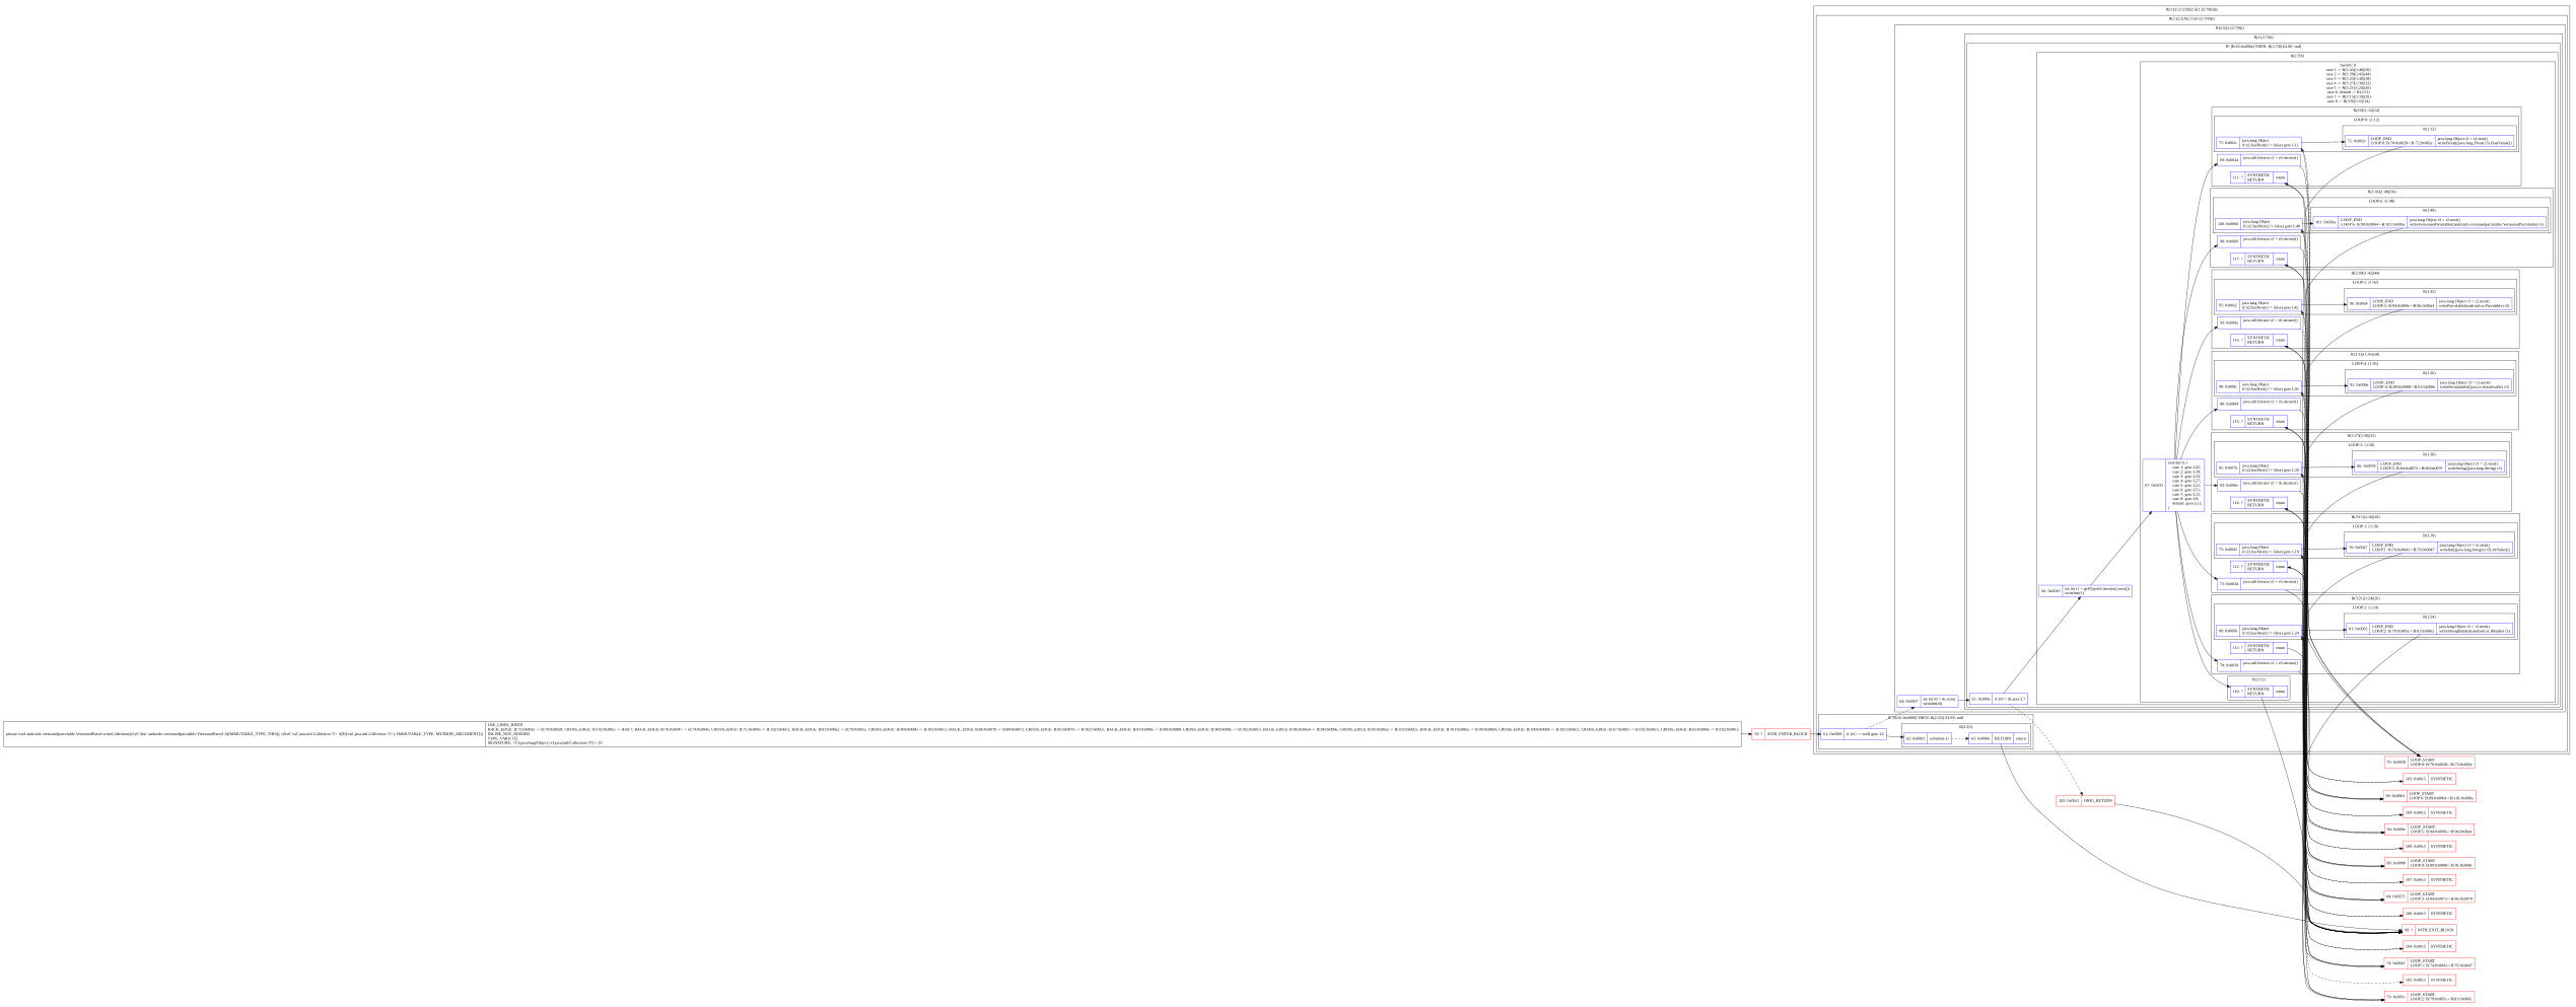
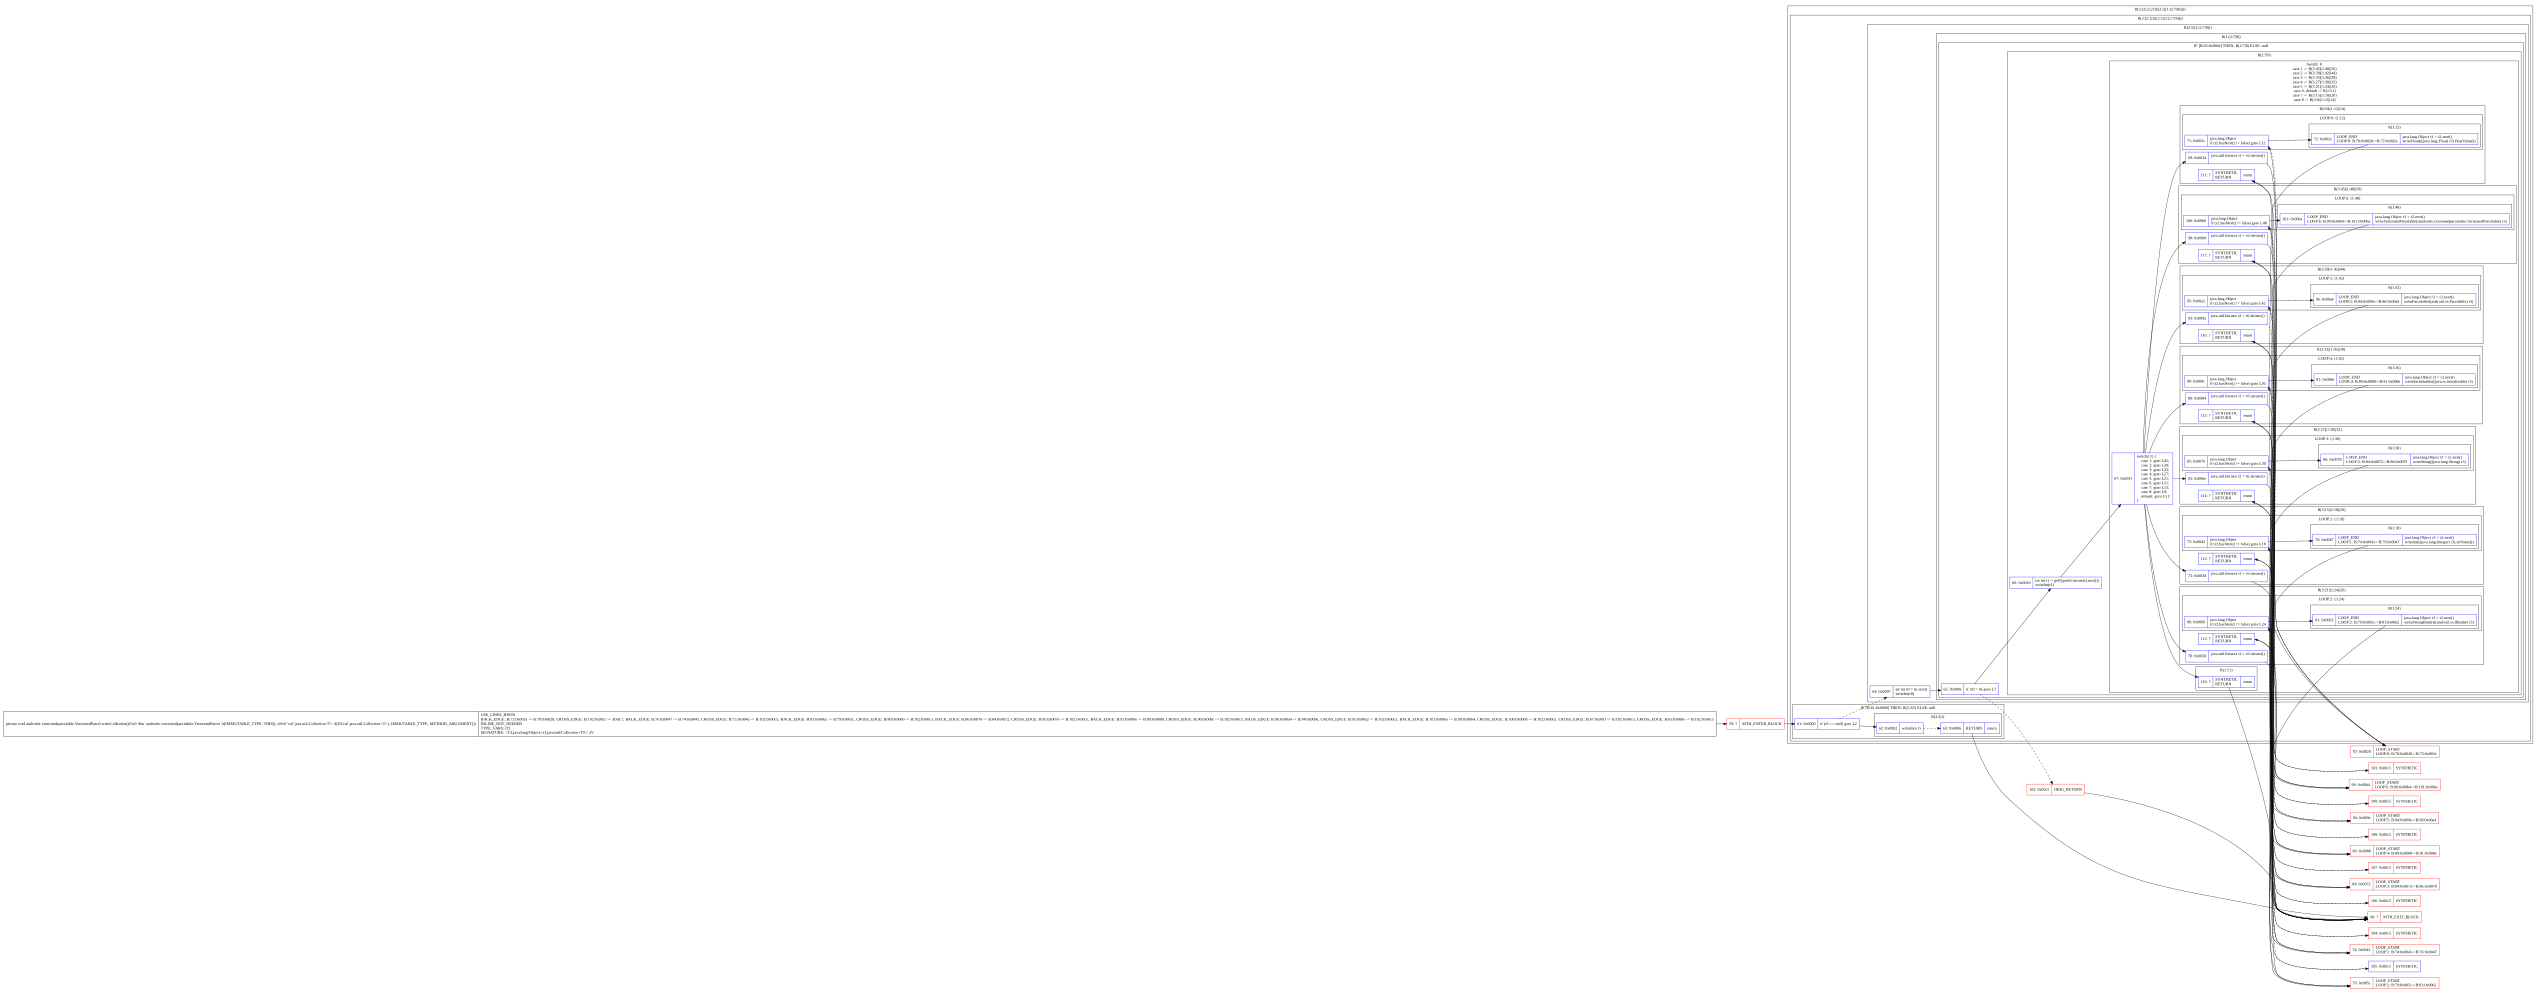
  digraph {
    fontname="Liberation Serif"
    rankdir=LR
    node [color=blue fontname="Liberation Serif" shape=record]
    edge [fontname="Liberation Serif"]
    n1 [label="{62\:\ 0x0002|writeInt(\-1)\l}"]
    n2 [label="{63\:\ 0x0006|RETURN\l|return\l}"]
    n3 [label="{61\:\ 0x0000|if (r6 == null) goto L2\l}"]
    n4 [label="{101\:\ 0x00ba|LOOP_END\lLOOP:6: B:99:0x00b4\-\>B:101:0x00ba\l|java.lang.Object r3 = r2.next()\lwriteVersionedParcelable((androidx.versionedparcelable.VersionedParcelable) r3)\l}"]
    n5 [label="{100\:\ 0x00b8|java.lang.Object \lif (r2.hasNext() != false) goto L48\l}"]
    n6 [label="{98\:\ 0x00b0|java.util.Iterator r2 = r6.iterator()\l\l}"]
    n7 [label="{117\:\ ?|SYNTHETIC\lRETURN\l|return\l}"]
    n8 [label="{96\:\ 0x00a4|LOOP_END\lLOOP:5: B:94:0x009e\-\>B:96:0x00a4\l|java.lang.Object r3 = r2.next()\lwriteParcelable((android.os.Parcelable) r3)\l}"]
    n9 [label="{95\:\ 0x00a2|java.lang.Object \lif (r2.hasNext() != false) goto L42\l}"]
    n10 [label="{93\:\ 0x009a|java.util.Iterator r2 = r6.iterator()\l\l}"]
    n11 [label="{116\:\ ?|SYNTHETIC\lRETURN\l|return\l}"]
    n12 [label="{91\:\ 0x008e|LOOP_END\lLOOP:4: B:89:0x0088\-\>B:91:0x008e\l|java.lang.Object r3 = r2.next()\lwriteSerializable((java.io.Serializable) r3)\l}"]
    n13 [label="{90\:\ 0x008c|java.lang.Object \lif (r2.hasNext() != false) goto L36\l}"]
    n14 [label="{88\:\ 0x0084|java.util.Iterator r2 = r6.iterator()\l\l}"]
    n15 [label="{115\:\ ?|SYNTHETIC\lRETURN\l|return\l}"]
    n16 [label="{86\:\ 0x0078|LOOP_END\lLOOP:3: B:84:0x0072\-\>B:86:0x0078\l|java.lang.Object r3 = r2.next()\lwriteString((java.lang.String) r3)\l}"]
    n17 [label="{85\:\ 0x0076|java.lang.Object \lif (r2.hasNext() != false) goto L30\l}"]
    n18 [label="{83\:\ 0x006e|java.util.Iterator r2 = r6.iterator()\l\l}"]
    n19 [label="{114\:\ ?|SYNTHETIC\lRETURN\l|return\l}"]
    n20 [label="{81\:\ 0x0062|LOOP_END\lLOOP:2: B:79:0x005c\-\>B:81:0x0062\l|java.lang.Object r3 = r2.next()\lwriteStrongBinder((android.os.IBinder) r3)\l}"]
    n21 [label="{80\:\ 0x0060|java.lang.Object \lif (r2.hasNext() != false) goto L24\l}"]
    n22 [label="{78\:\ 0x0058|java.util.Iterator r2 = r6.iterator()\l\l}"]
    n23 [label="{113\:\ ?|SYNTHETIC\lRETURN\l|return\l}"]
    n24 [label="{110\:\ ?|SYNTHETIC\lRETURN\l|return\l}"]
    n25 [label="{76\:\ 0x0047|LOOP_END\lLOOP:1: B:74:0x0041\-\>B:76:0x0047\l|java.lang.Object r3 = r2.next()\lwriteInt(((java.lang.Integer) r3).intValue())\l}"]
    n26 [label="{75\:\ 0x0045|java.lang.Object \lif (r2.hasNext() != false) goto L18\l}"]
    n27 [label="{73\:\ 0x003d|java.util.Iterator r2 = r6.iterator()\l\l}"]
    n28 [label="{112\:\ ?|SYNTHETIC\lRETURN\l|return\l}"]
    n29 [label="{72\:\ 0x002e|LOOP_END\lLOOP:0: B:70:0x0028\-\>B:72:0x002e\l|java.lang.Object r3 = r2.next()\lwriteFloat(((java.lang.Float) r3).floatValue())\l}"]
    n30 [label="{71\:\ 0x002c|java.lang.Object \lif (r2.hasNext() != false) goto L12\l}"]
    n31 [label="{69\:\ 0x0024|java.util.Iterator r2 = r6.iterator()\l\l}"]
    n32 [label="{111\:\ ?|SYNTHETIC\lRETURN\l|return\l}"]
    n33 [label="{67\:\ 0x001f|switch(r1) \{\l    case 1: goto L45;\l    case 2: goto L39;\l    case 3: goto L33;\l    case 4: goto L27;\l    case 5: goto L21;\l    case 6: goto L51;\l    case 7: goto L15;\l    case 8: goto L9;\l    default: goto L51;\l\}\l}"]
    n34 [label="{66\:\ 0x0010|int int r1 = getType(r6.iterator().next())\lwriteInt(r1)\l}"]
    n35 [label="{65\:\ 0x000e|if (r0 \> 0) goto L7\l}"]
    n36 [label="{64\:\ 0x0007|int int r0 = r6.size()\lwriteInt(r0)\l}"]
    n37 [color=red label="{60\:\ ?|MTH_EXIT_BLOCK\l}"]
    n38 [color=red label="{99\:\ 0x00b4|LOOP_START\lLOOP:6: B:99:0x00b4\-\>B:101:0x00ba\l}"]
    n39 [color=red label="{109\:\ 0x00c5|SYNTHETIC\l}"]
    n40 [color=red label="{94\:\ 0x009e|LOOP_START\lLOOP:5: B:94:0x009e\-\>B:96:0x00a4\l}"]
    n41 [color=red label="{108\:\ 0x00c5|SYNTHETIC\l}"]
    n42 [color=red label="{89\:\ 0x0088|LOOP_START\lLOOP:4: B:89:0x0088\-\>B:91:0x008e\l}"]
    n43 [color=red label="{107\:\ 0x00c5|SYNTHETIC\l}"]
    n44 [color=red label="{84\:\ 0x0072|LOOP_START\lLOOP:3: B:84:0x0072\-\>B:86:0x0078\l}"]
    n45 [color=red label="{106\:\ 0x00c5|SYNTHETIC\l}"]
    n46 [color=red label="{79\:\ 0x005c|LOOP_START\lLOOP:2: B:79:0x005c\-\>B:81:0x0062\l}"]
-   n47 [color=red label="{105\:\ 0x00c5|SYNTHETIC\l}"]
+   n47 [label="{105\:\ 0x00c5|SYNTHETIC\l}"]
    n48 [color=red label="{74\:\ 0x0041|LOOP_START\lLOOP:1: B:74:0x0041\-\>B:76:0x0047\l}"]
    n49 [color=red label="{104\:\ 0x00c5|SYNTHETIC\l}"]
    n50 [color=red label="{70\:\ 0x0028|LOOP_START\lLOOP:0: B:70:0x0028\-\>B:72:0x002e\l}"]
    n51 [color=red label="{103\:\ 0x00c5|SYNTHETIC\l}"]
    n52 [color=red label="{102\:\ 0x00c5|ORIG_RETURN\l}"]
    n53 [color=red label="{59\:\ ?|MTH_ENTER_BLOCK\l}"]
    n54 [label="{private void androidx.versionedparcelable.VersionedParcel.writeCollection((r5v0 'this' androidx.versionedparcelable.VersionedParcel A[IMMUTABLE_TYPE, THIS]), (r6v0 'val' java.util.Collection\<T\> A[D('val' java.util.Collection\<T\>), IMMUTABLE_TYPE, METHOD_ARGUMENT]))  | USE_LINES_HINTS\lBACK_EDGE: B:72:0x002e \-\> B:70:0x0028, CROSS_EDGE: B:102:0x00c5 \-\> B:60:?, BACK_EDGE: B:76:0x0047 \-\> B:74:0x0041, CROSS_EDGE: B:75:0x0045 \-\> B:102:0x00c5, BACK_EDGE: B:81:0x0062 \-\> B:79:0x005c, CROSS_EDGE: B:80:0x0060 \-\> B:102:0x00c5, BACK_EDGE: B:86:0x0078 \-\> B:84:0x0072, CROSS_EDGE: B:85:0x0076 \-\> B:102:0x00c5, BACK_EDGE: B:91:0x008e \-\> B:89:0x0088, CROSS_EDGE: B:90:0x008c \-\> B:102:0x00c5, BACK_EDGE: B:96:0x00a4 \-\> B:94:0x009e, CROSS_EDGE: B:95:0x00a2 \-\> B:102:0x00c5, BACK_EDGE: B:101:0x00ba \-\> B:99:0x00b4, CROSS_EDGE: B:100:0x00b8 \-\> B:102:0x00c5, CROSS_EDGE: B:67:0x001f \-\> B:102:0x00c5, CROSS_EDGE: B:65:0x000e \-\> B:102:0x00c5\lINLINE_NOT_NEEDED\lTYPE_VARS: [T]\lSIGNATURE: \<T:Ljava\/lang\/Object;\>(Ljava\/util\/Collection\<TT;\>;)V\l}" color=""]
    subgraph cluster_1 {
      label="R(1:(2:(2:2|3)|(2:5|(1:(2:7|8)))))"
      subgraph cluster_2 {
        label="R(2:(2:2|3)|(2:5|(1:(2:7|8))))"
        subgraph cluster_3 {
          label="IF [B:61:0x0000] THEN: R(2:2|3) ELSE: null"
          n3
          subgraph cluster_4 {
            label="R(2:2|3)"
            n1
            n2
          }
        }
        subgraph cluster_5 {
          label="R(2:5|(1:(2:7|8)))"
          n36
          subgraph cluster_6 {
            label="R(1:(2:7|8))"
            subgraph cluster_7 {
              label="IF [B:65:0x000e] THEN: R(2:7|8) ELSE: null"
              n35
              subgraph cluster_8 {
                label="R(2:7|8)"
                n34
                subgraph cluster_9 {
                  label="Switch: 8\n case 1 -> R(3:45|(1:48)|50)\n case 2 -> R(3:39|(1:42)|44)\n case 3 -> R(3:33|(1:36)|38)\n case 4 -> R(3:27|(1:30)|32)\n case 5 -> R(3:21|(1:24)|26)\n case 6, default -> R(1:51)\n case 7 -> R(3:15|(1:18)|20)\n case 8 -> R(3:9|(1:12)|14)"
                  n33
                  subgraph cluster_10 {
                    label="R(3:45|(1:48)|50)"
                    n6
                    n7
                    subgraph cluster_11 {
                      label="LOOP:6: (1:48)"
                      n5
                      subgraph cluster_12 {
                        label="R(1:48)"
                        n4
                      }
                    }
                  }
                  subgraph cluster_13 {
                    label="R(3:39|(1:42)|44)"
                    n10
                    n11
                    subgraph cluster_14 {
                      label="LOOP:5: (1:42)"
                      n9
                      subgraph cluster_15 {
                        label="R(1:42)"
                        n8
                      }
                    }
                  }
                  subgraph cluster_16 {
                    label="R(3:33|(1:36)|38)"
                    n14
                    n15
                    subgraph cluster_17 {
                      label="LOOP:4: (1:36)"
                      n13
                      subgraph cluster_18 {
                        label="R(1:36)"
                        n12
                      }
                    }
                  }
                  subgraph cluster_19 {
                    label="R(3:27|(1:30)|32)"
                    n18
                    n19
                    subgraph cluster_20 {
                      label="LOOP:3: (1:30)"
                      n17
                      subgraph cluster_21 {
                        label="R(1:30)"
                        n16
                      }
                    }
                  }
                  subgraph cluster_22 {
                    label="R(3:21|(1:24)|26)"
                    n22
                    n23
                    subgraph cluster_23 {
                      label="LOOP:2: (1:24)"
                      n21
                      subgraph cluster_24 {
                        label="R(1:24)"
                        n20
                      }
                    }
                  }
                  subgraph cluster_25 {
                    label="R(1:51)"
                    n24
                  }
                  subgraph cluster_26 {
                    label="R(3:15|(1:18)|20)"
                    n27
                    n28
                    subgraph cluster_27 {
                      label="LOOP:1: (1:18)"
                      n26
                      subgraph cluster_28 {
                        label="R(1:18)"
                        n25
                      }
                    }
                  }
                  subgraph cluster_29 {
                    label="R(3:9|(1:12)|14)"
                    n31
                    n32
                    subgraph cluster_30 {
                      label="LOOP:0: (1:12)"
                      n30
                      subgraph cluster_31 {
                        label="R(1:12)"
                        n29
                      }
                    }
                  }
                }
              }
            }
          }
        }
      }
    }
    n1 -> n2 [style=dashed]
    n2 -> n37
    n3 -> n1
    n3 -> n36 [style=dashed]
    n4 -> n38
    n5 -> n4
    n5 -> n39 [style=dashed]
    n6 -> n38
    n7 -> n37
    n8 -> n40
    n9 -> n8
    n9 -> n41 [style=dashed]
    n10 -> n40 [style=dashed]
    n11 -> n37
    n12 -> n42
    n13 -> n12
    n13 -> n43 [style=dashed]
    n14 -> n42
    n15 -> n37
    n16 -> n44
    n17 -> n16
    n17 -> n45 [style=dashed]
    n18 -> n44
    n19 -> n37
    n20 -> n46
    n21 -> n20
    n21 -> n47 [style=dashed]
    n22 -> n46
    n23 -> n37
    n24 -> n37
    n25 -> n48
    n26 -> n25
    n26 -> n49 [style=dashed]
    n27 -> n48
    n28 -> n37
    n29 -> n50
    n30 -> n29
    n30 -> n51 [style=dashed]
    n31 -> n50
    n32 -> n37
    n33 -> n6
    n33 -> n10
    n33 -> n14
    n33 -> n18
    n33 -> n22
    n33 -> n24
    n33 -> n27
    n33 -> n31
    n34 -> n33
    n35 -> n34
    n35 -> n52 [style=dashed]
    n36 -> n35
    n38 -> n5
    n39 -> n7
    n40 -> n9
    n41 -> n11
    n42 -> n13
    n43 -> n15
    n44 -> n17
    n45 -> n19
    n46 -> n21
+   n47 -> n23
    n48 -> n26
    n49 -> n28
    n50 -> n30
    n51 -> n32
    n52 -> n37
    n53 -> n3
    n54 -> n53
  }
